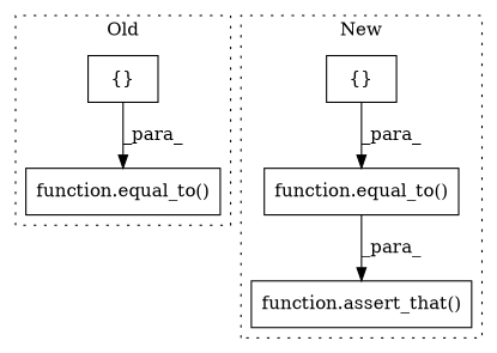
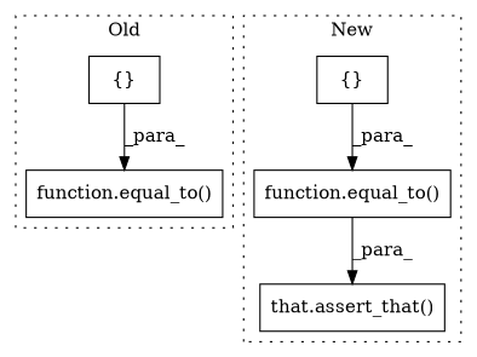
  digraph {
    node [a=75 l="9,1" shape=box]
    n1 [label="function.equal_to()" s="4032,4043"]
    n2 [a=95 l="2,1" label="{}" s="4041,4042"]
    n3 [a=59 l="2,1" label="{}" s="4375,4375"]
-   n4 [l="12,1" label="function.assert_that()" s="4326,4378"]
+   n4 [l="12,1" label="that.assert_that()" s="4326,4378"]
    n5 [label="function.equal_to()" s="4366,4377"]
    subgraph cluster_1 {
      label=Old
      style=dotted
      n1
      n2
    }
    subgraph cluster_2 {
      label=New
      style=dotted
      n3
      n4
      n5
    }
    n2 -> n1 [label=_para_]
    n3 -> n5 [label=_para_]
    n5 -> n4 [label=_para_]
  }
